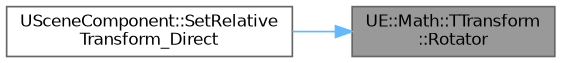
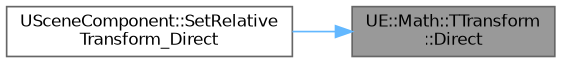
  digraph {
    rankdir=RL
    node [fontname=Helvetica fontsize=10 shape=box style=filled]
-   n1 [color=gray40 fillcolor=grey60 fontcolor=black height=0.2 label="UE::Math::TTransform\l::Rotator" width=0.4]
+   n1 [color=gray40 fillcolor=grey60 fontcolor=black height=0.2 label="UE::Math::TTransform\l::Direct" width=0.4]
    n2 [color=grey40 fillcolor=white height=0.2 label="USceneComponent::SetRelative\lTransform_Direct" width=0.4]
    n1 -> n2 [color=steelblue1 dir=back fontname=Helvetica fontsize=10 labelfontname=Helvetica labelfontsize=10 style=solid]
  }
